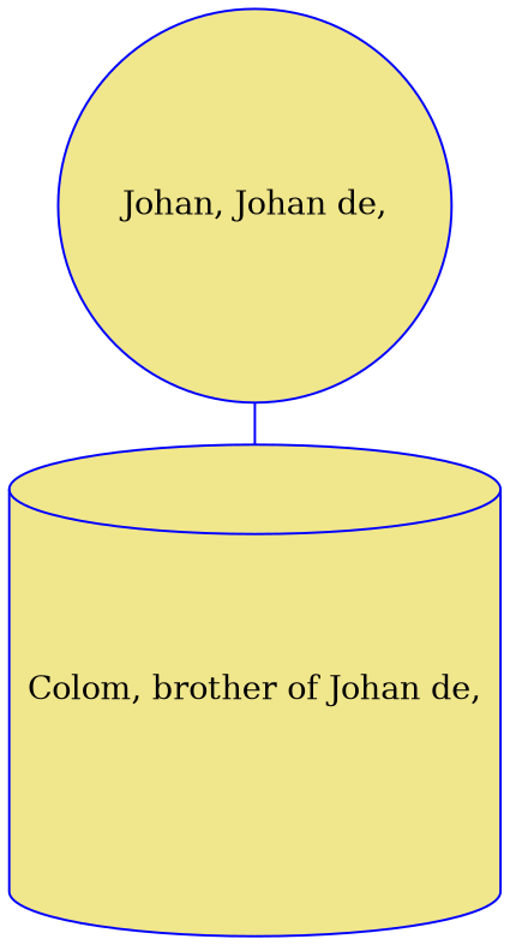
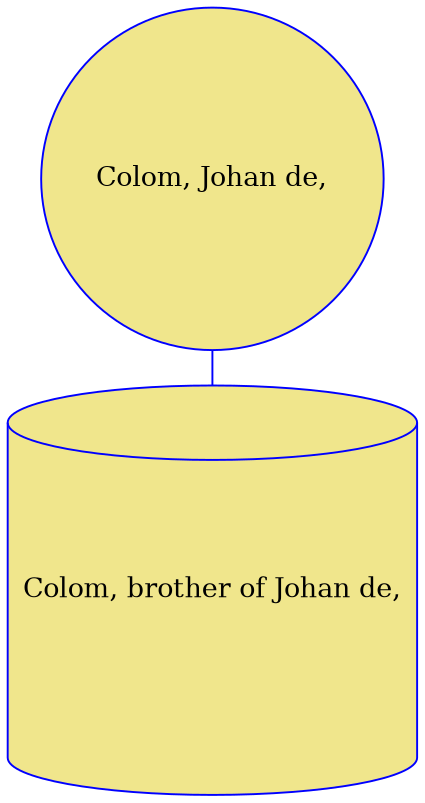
  digraph {
    rankdir=LR
    node [color=blue regular=1 style=filled fillcolor=khaki]
-   n1 [label="Johan, Johan de," shape=circle]
+   n1 [label="Colom, Johan de," shape=circle]
    n2 [label="Colom, brother of Johan de," shape=cylinder]
    subgraph sub_1 {
      rank=same
      n1
      n2
    }
    n1 -> n2 [dir=none color=blue]
  }
